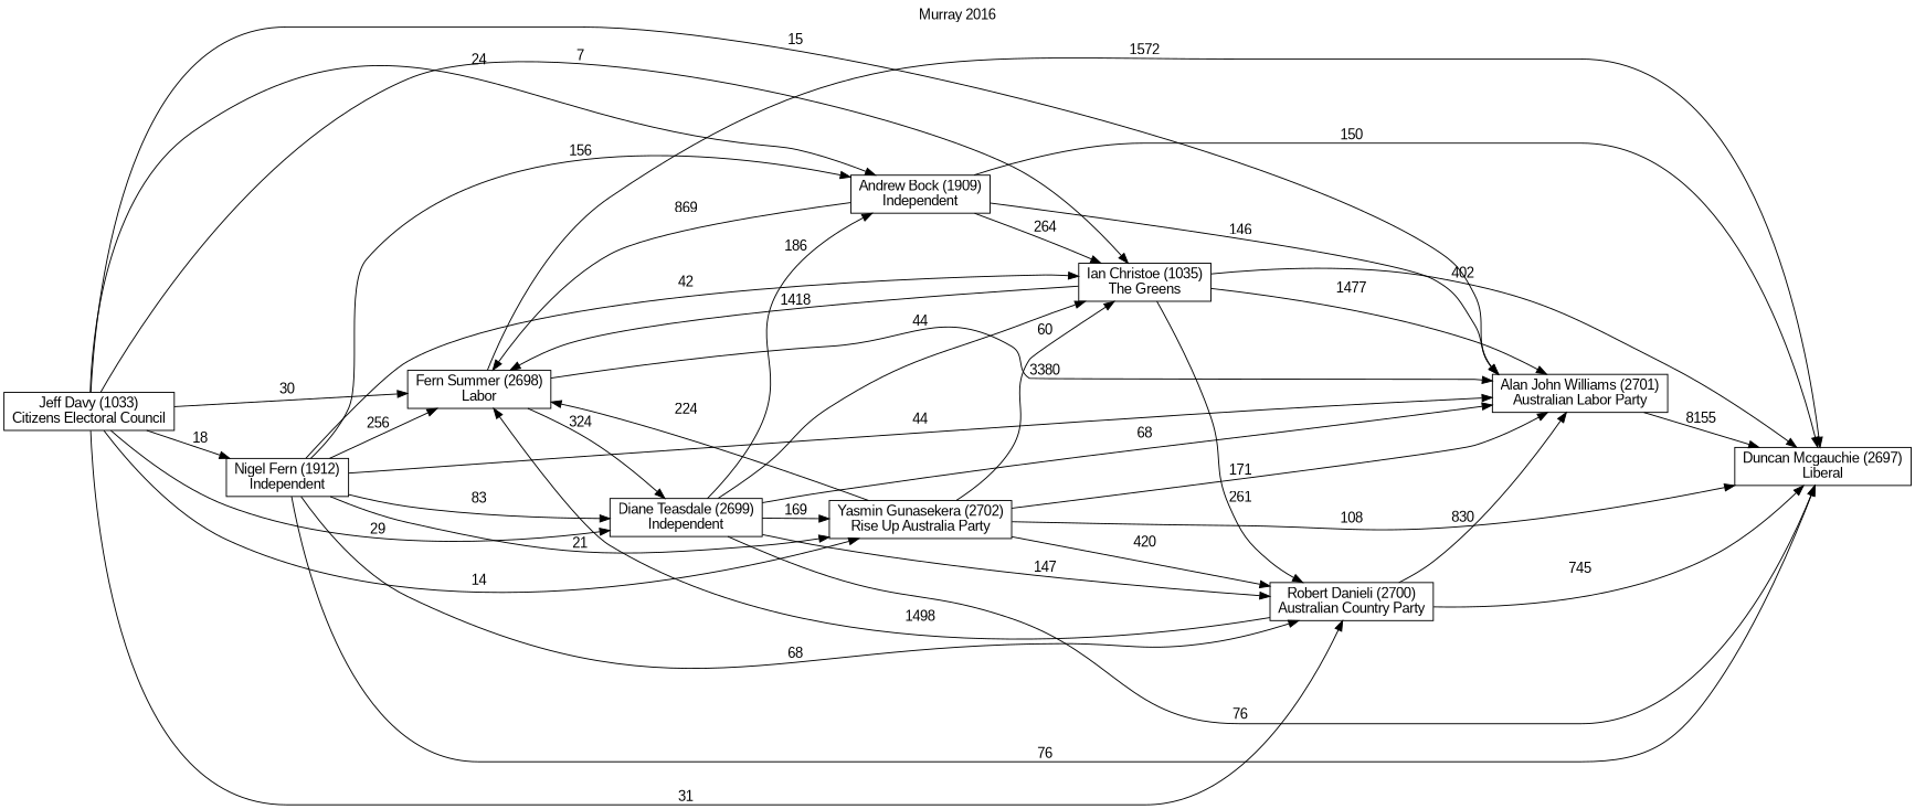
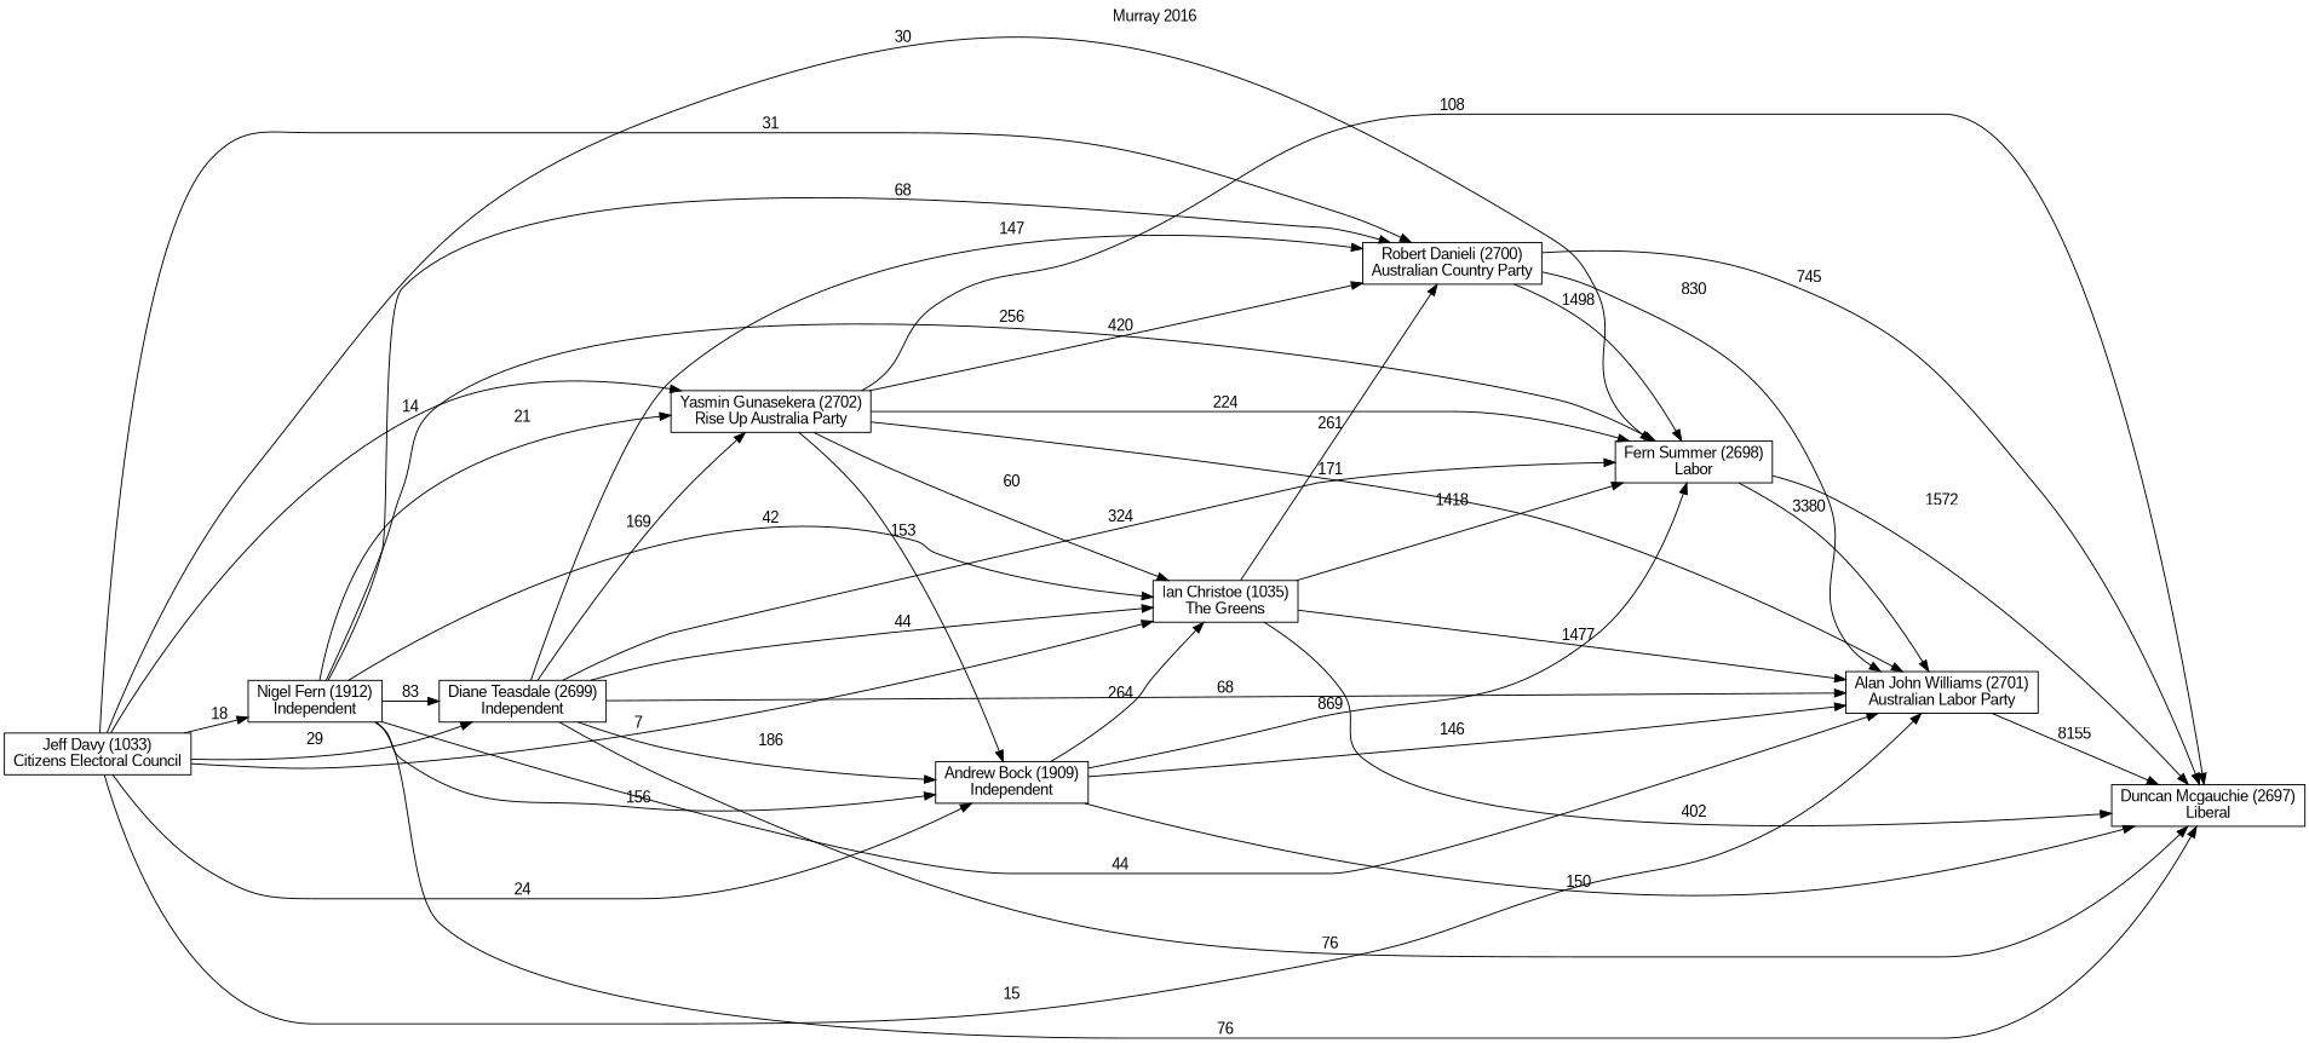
  digraph {
    fontname="Liberation Sans"
    label="Murray 2016"
    labelloc=t
    mclimit=10
    rankdir=LR
    node [fontname="Liberation Sans" shape=box]
    edge [fontname="Liberation Sans"]
    n1 [label="Duncan Mcgauchie (2697)\nLiberal"]
    n2 [label="Alan John Williams (2701)\nAustralian Labor Party"]
    n3 [label="Fern Summer (2698)\nLabor"]
    n4 [label="Robert Danieli (2700)\nAustralian Country Party"]
    n5 [label="Ian Christoe (1035)\nThe Greens"]
    n6 [label="Andrew Bock (1909)\nIndependent"]
    n7 [label="Yasmin Gunasekera (2702)\nRise Up Australia Party"]
    n8 [label="Diane Teasdale (2699)\nIndependent"]
    n9 [label="Nigel Fern (1912)\nIndependent"]
    n10 [label="Jeff Davy (1033)\nCitizens Electoral Council"]
    n2 -> n1 [label=8155]
    n3 -> n1 [label=1572]
    n3 -> n2 [label=3380]
    n4 -> n1 [label=745]
    n4 -> n2 [label=830]
    n4 -> n3 [label=1498]
    n5 -> n1 [label=402]
    n5 -> n2 [label=1477]
    n5 -> n3 [label=1418]
    n5 -> n4 [label=261]
    n6 -> n1 [label=150]
    n6 -> n2 [label=146]
    n6 -> n3 [label=869]
    n6 -> n5 [label=264]
    n7 -> n1 [label=108]
    n7 -> n2 [label=171]
    n7 -> n3 [label=224]
    n7 -> n4 [label=420]
    n7 -> n5 [label=60]
+   n7 -> n6 [label=153]
    n8 -> n1 [label=76]
    n8 -> n2 [label=68]
-   n3 -> n8 [label=324]
+   n8 -> n3 [label=324]
    n8 -> n4 [label=147]
    n8 -> n5 [label=44]
    n8 -> n6 [label=186]
    n8 -> n7 [label=169]
    n9 -> n1 [label=76]
    n9 -> n2 [label=44]
    n9 -> n3 [label=256]
    n9 -> n4 [label=68]
    n9 -> n5 [label=42]
    n9 -> n6 [label=156]
    n9 -> n7 [label=21]
    n9 -> n8 [label=83]
    n10 -> n2 [label=15]
    n10 -> n3 [label=30]
    n10 -> n4 [label=31]
    n10 -> n5 [label=7]
    n10 -> n6 [label=24]
    n10 -> n7 [label=14]
    n10 -> n8 [label=29]
    n10 -> n9 [label=18]
  }
